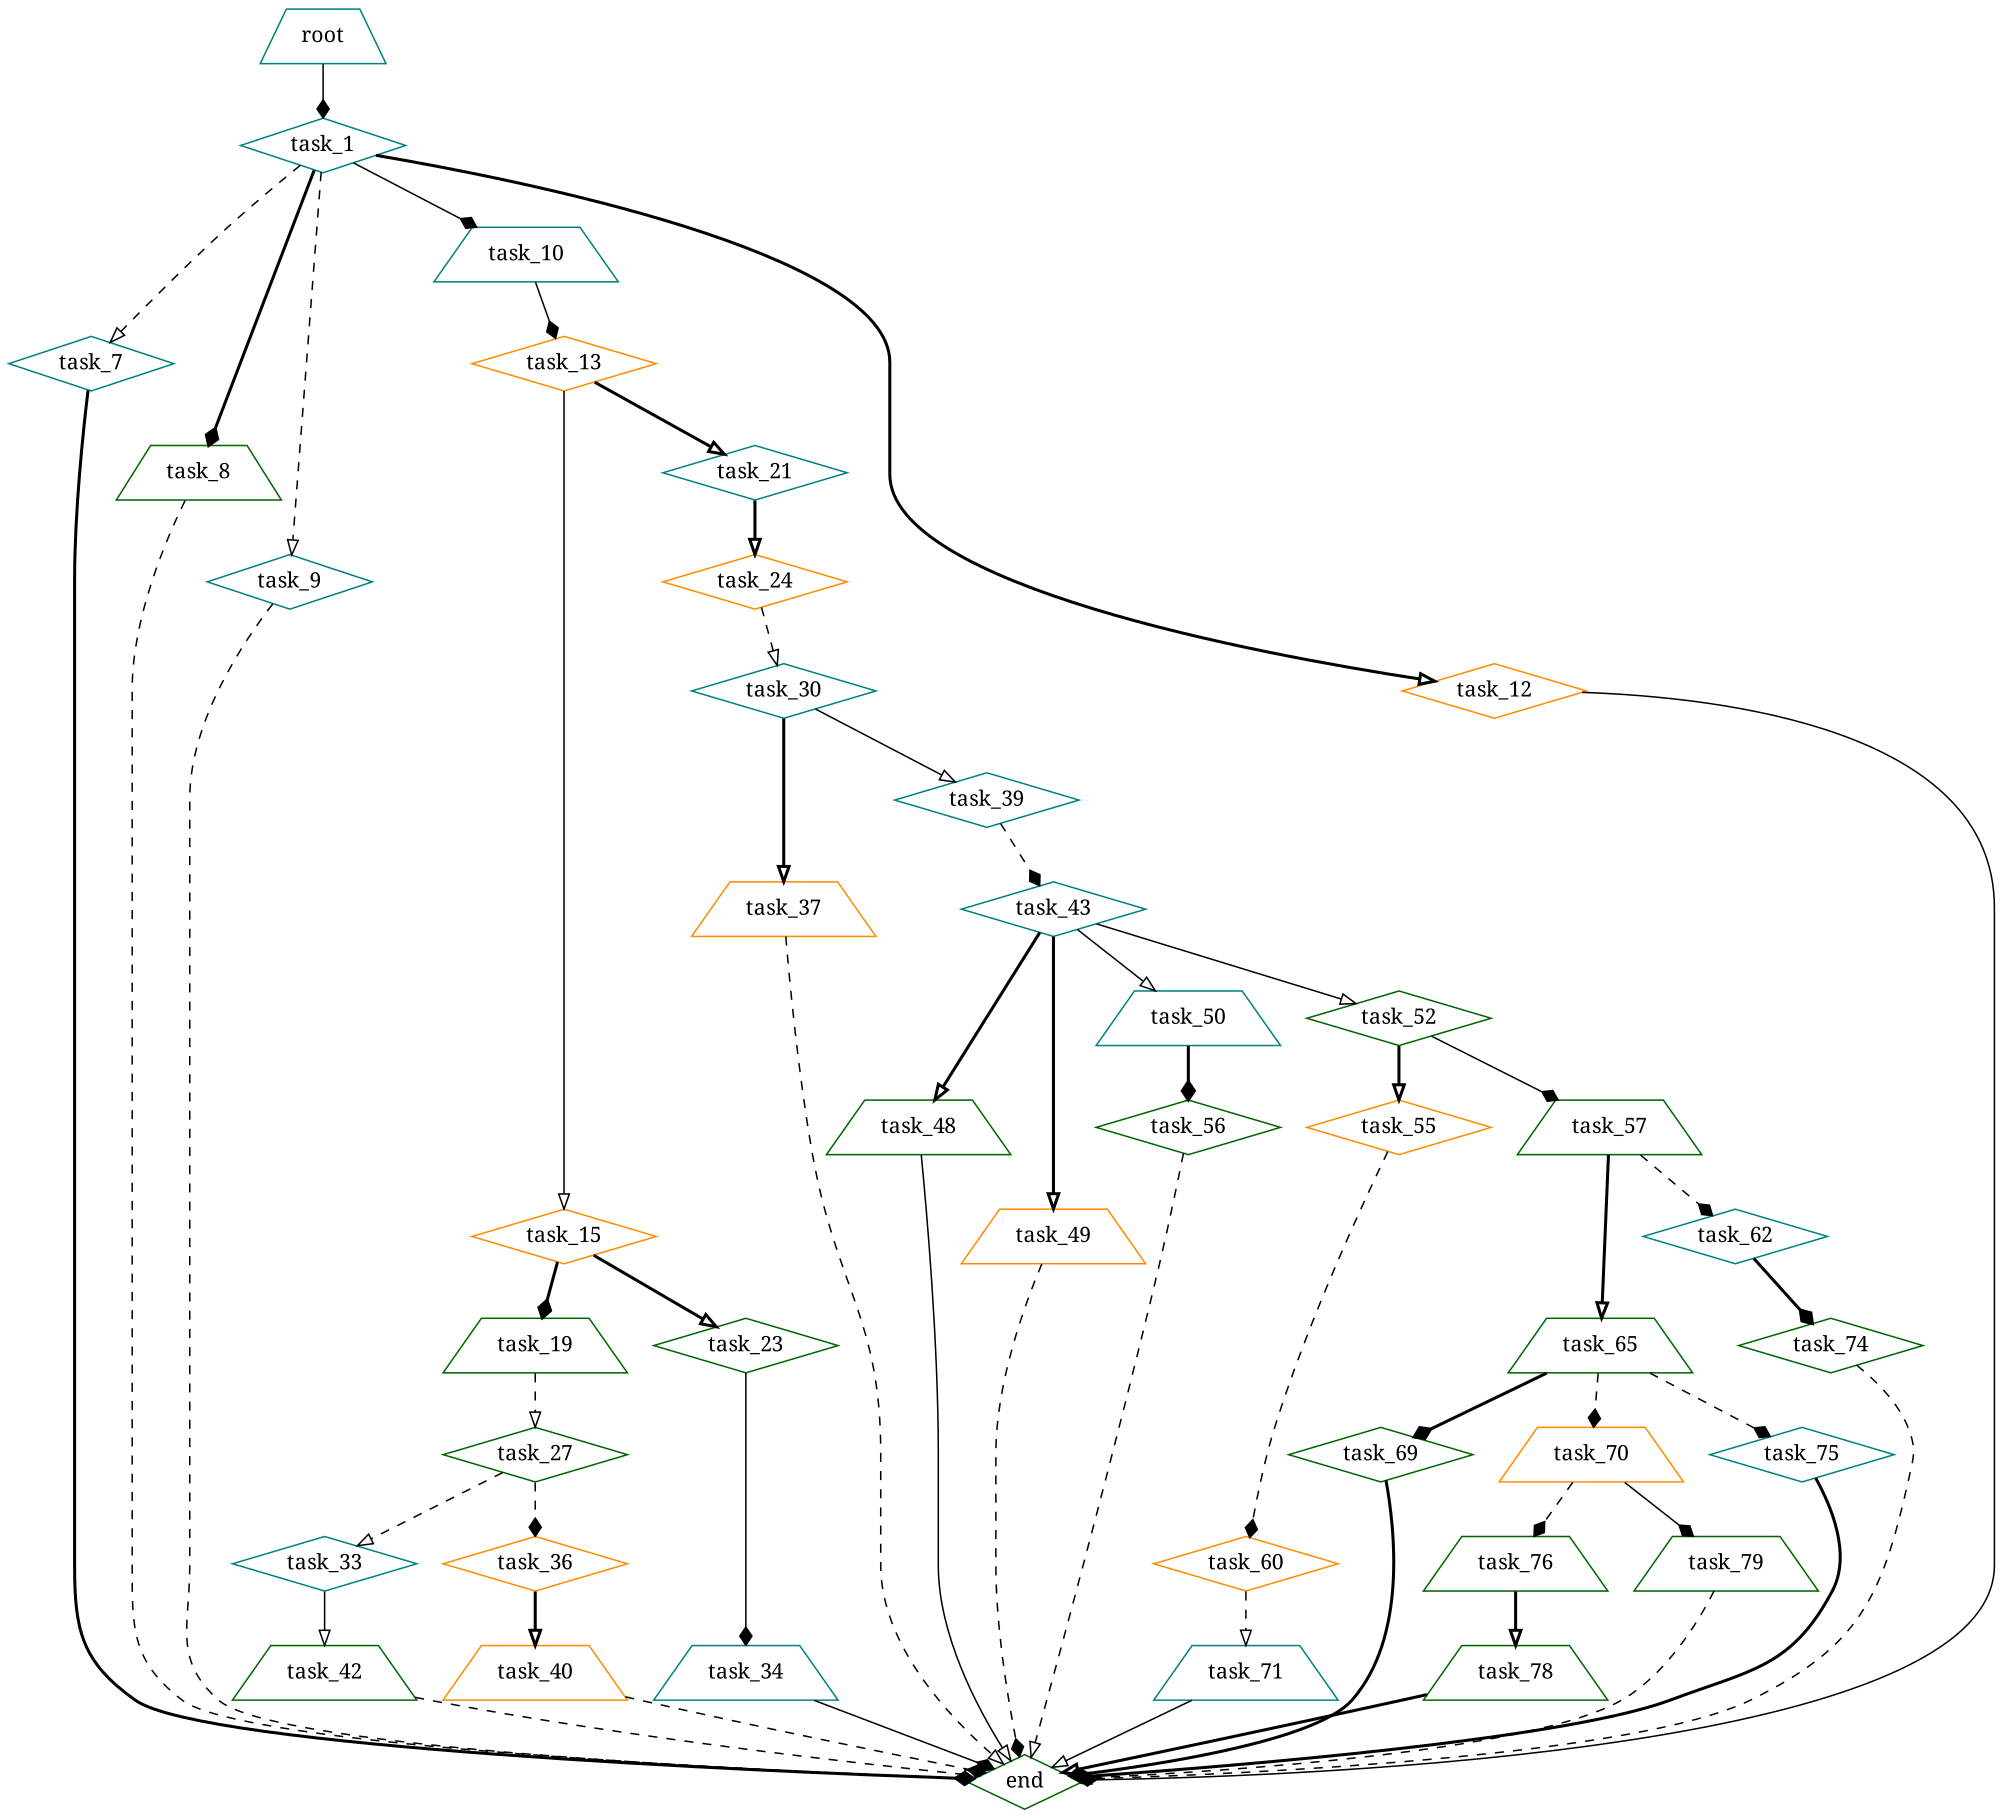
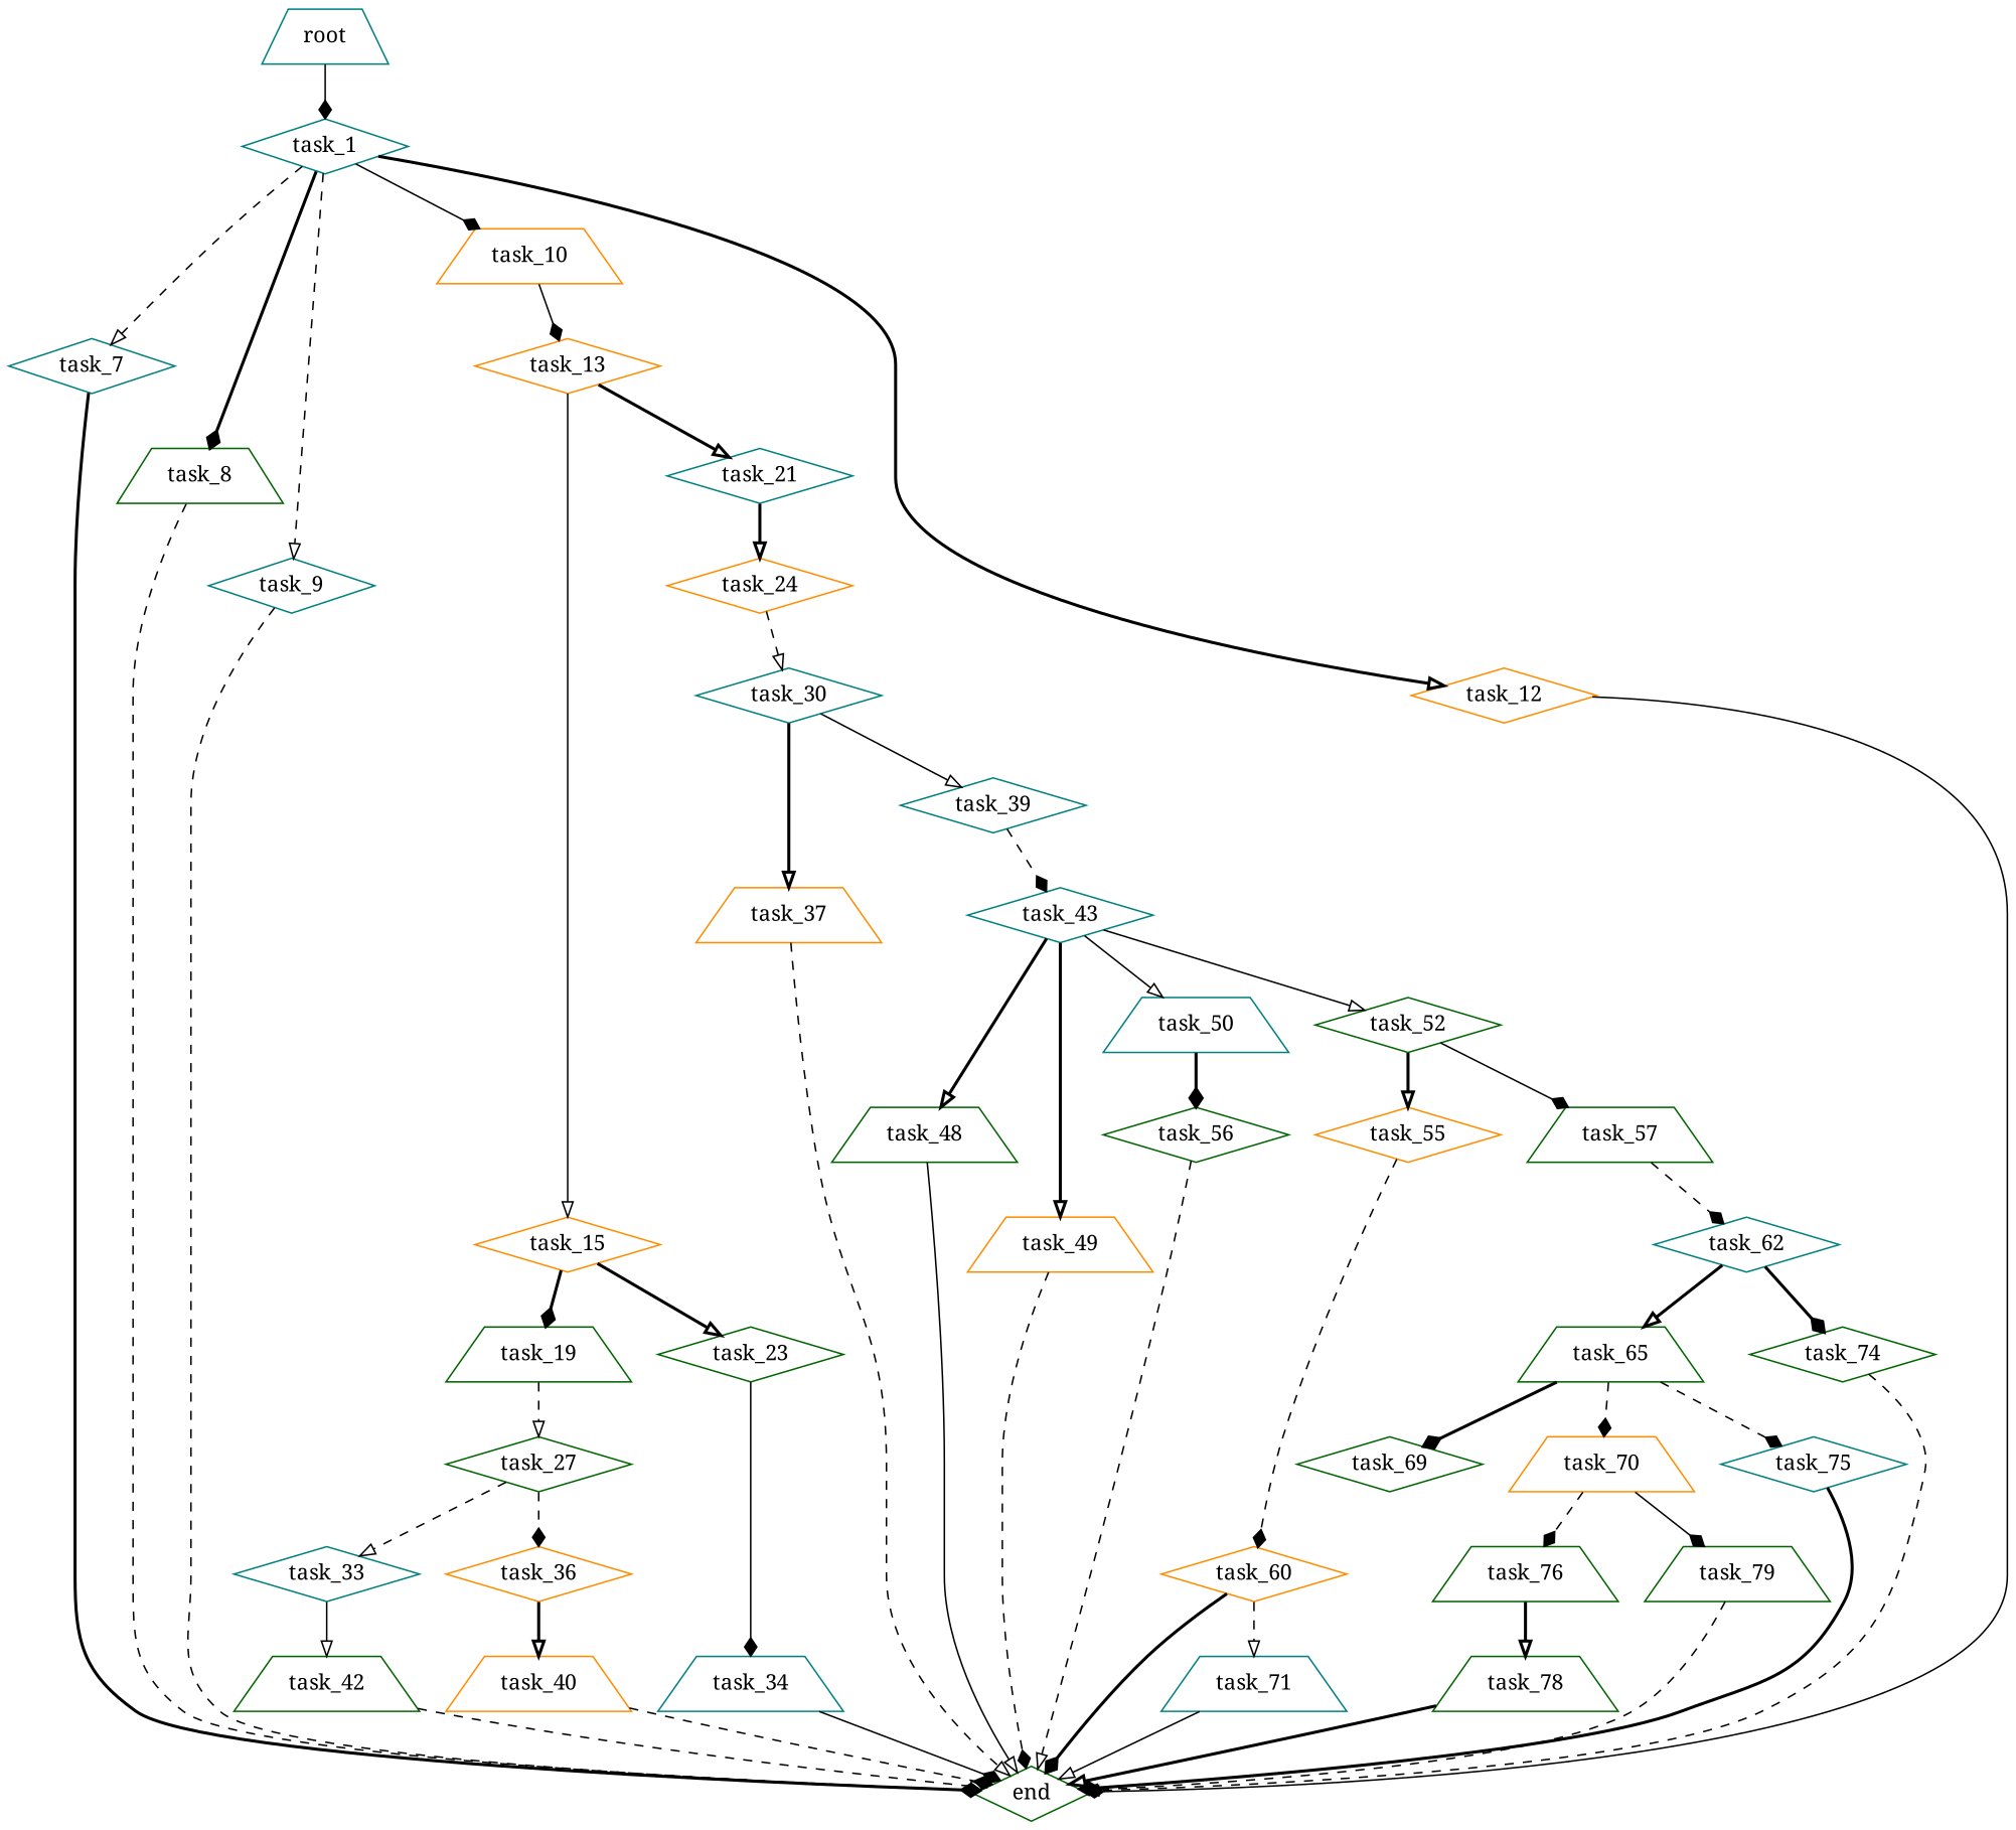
  digraph {
    fontname="Noto Serif"
    node [color=darkgreen fontname="Noto Serif" shape=diamond]
    edge [arrowhead=onormal fontname="Noto Serif" style=dashed]
    root [color=teal shape=trapezium]
    task_1 [color=teal]
    task_7 [color=teal]
    task_8 [shape=trapezium]
    task_9 [color=teal]
-   task_10 [color=teal shape=trapezium]
+   task_10 [color=darkorange shape=trapezium]
    task_12 [color=darkorange]
    end
    task_13 [color=darkorange]
    task_15 [color=darkorange]
    task_21 [color=teal]
    task_19 [shape=trapezium]
    task_23
    task_27
    task_24 [color=darkorange]
    task_34 [color=teal shape=trapezium]
    task_33 [color=teal]
    task_36 [color=darkorange]
    task_30 [color=teal]
    task_42 [shape=trapezium]
    task_40 [color=darkorange shape=trapezium]
    task_37 [color=darkorange shape=trapezium]
    task_39 [color=teal]
    task_43 [color=teal]
    task_48 [shape=trapezium]
    task_49 [color=darkorange shape=trapezium]
    task_50 [color=teal shape=trapezium]
    task_52
    task_56
    task_55 [color=darkorange]
    task_57 [shape=trapezium]
    task_60 [color=darkorange]
    task_62 [color=teal]
    task_71 [color=teal shape=trapezium]
    task_65 [shape=trapezium]
    task_74
    task_69
    task_70 [color=darkorange shape=trapezium]
    task_75 [color=teal]
    task_76 [shape=trapezium]
    task_79 [shape=trapezium]
    task_78 [shape=trapezium]
    root -> task_1 [arrowhead=diamond style=solid]
    task_1 -> task_7
    task_1 -> task_8 [arrowhead=diamond style=bold]
    task_1 -> task_9
    task_1 -> task_10 [arrowhead=diamond style=solid]
    task_1 -> task_12 [style=bold]
    task_7 -> end [arrowhead=diamond style=bold]
    task_8 -> end [arrowhead=diamond]
    task_9 -> end [arrowhead=diamond]
    task_10 -> task_13 [arrowhead=diamond style=solid]
    task_12 -> end [arrowhead=diamond style=solid]
    task_13 -> task_15 [style=solid]
    task_13 -> task_21 [style=bold]
    task_15 -> task_19 [arrowhead=diamond style=bold]
    task_15 -> task_23 [style=bold]
    task_21 -> task_24 [style=bold]
    task_19 -> task_27
    task_23 -> task_34 [arrowhead=diamond style=solid]
    task_27 -> task_33
    task_27 -> task_36 [arrowhead=diamond]
    task_24 -> task_30
    task_34 -> end [arrowhead=diamond style=solid]
    task_33 -> task_42 [style=solid]
    task_36 -> task_40 [style=bold]
    task_30 -> task_37 [style=bold]
    task_30 -> task_39 [style=solid]
    task_42 -> end
    task_40 -> end [arrowhead=diamond]
    task_37 -> end
    task_39 -> task_43 [arrowhead=diamond]
    task_43 -> task_48 [style=bold]
    task_43 -> task_49 [style=bold]
    task_43 -> task_50 [style=solid]
    task_43 -> task_52 [style=solid]
    task_48 -> end [style=solid]
    task_49 -> end [arrowhead=diamond]
    task_50 -> task_56 [arrowhead=diamond style=bold]
    task_52 -> task_55 [style=bold]
    task_52 -> task_57 [arrowhead=diamond style=solid]
    task_56 -> end
    task_55 -> task_60 [arrowhead=diamond]
    task_57 -> task_62 [arrowhead=diamond]
    task_60 -> task_71
-   task_57 -> task_65 [style=bold]
+   task_62 -> task_65 [style=bold]
    task_62 -> task_74 [arrowhead=diamond style=bold]
    task_71 -> end [style=solid]
    task_65 -> task_69 [arrowhead=diamond style=bold]
    task_65 -> task_70 [arrowhead=diamond]
    task_65 -> task_75 [arrowhead=diamond]
    task_74 -> end
-   task_69 -> end [arrowhead=diamond style=bold]
+   task_60 -> end [arrowhead=diamond style=bold]
    task_70 -> task_76 [arrowhead=diamond]
    task_70 -> task_79 [arrowhead=diamond style=solid]
    task_75 -> end [arrowhead=diamond style=bold]
    task_76 -> task_78 [style=bold]
    task_79 -> end
    task_78 -> end [style=bold]
  }
